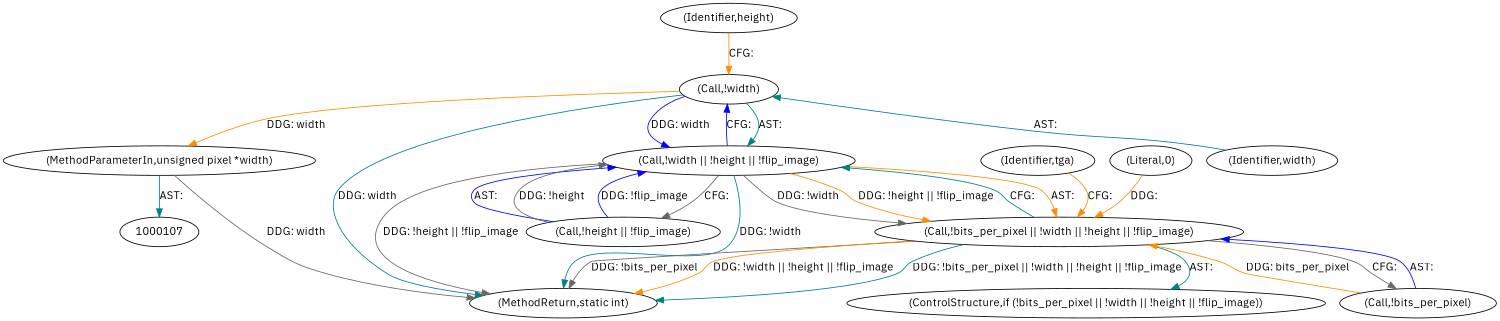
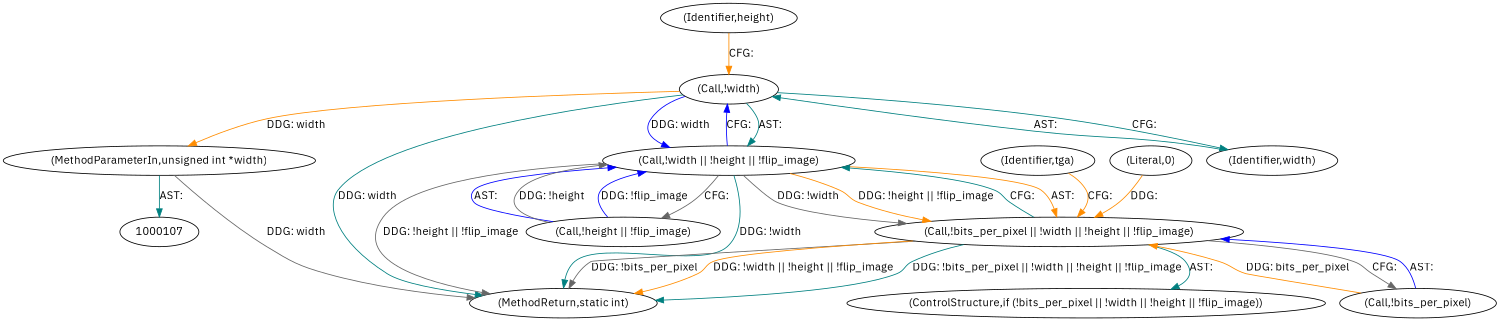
  digraph {
    fontname="IBM Plex Sans"
    node [fontname="IBM Plex Sans"]
    edge [color=teal fontname="IBM Plex Sans"]
-   n1 [label="(MethodParameterIn,unsigned pixel *width)"]
+   n1 [label="(MethodParameterIn,unsigned int *width)"]
    n2 [label="(MethodReturn,static int)"]
    1000107
    n4 [label="(Call,!width)"]
    n5 [label="(Call,!width || !height || !flip_image)"]
    n6 [label="(Identifier,width)"]
    n7 [label="(Call,!bits_per_pixel || !width || !height || !flip_image)"]
    n8 [label="(Call,!height || !flip_image)"]
    n9 [label="(ControlStructure,if (!bits_per_pixel || !width || !height || !flip_image))"]
    n10 [label="(Call,!bits_per_pixel)"]
    n11 [label="(Identifier,tga)"]
    n12 [label="(Identifier,height)"]
    n13 [label="(Literal,0)"]
    n1 -> n2 [color=gray40 label="DDG: width"]
    n1 -> 1000107 [label="AST: "]
    n4 -> n1 [color=darkorange label="DDG: width"]
    n4 -> n2 [label="DDG: width"]
    n4 -> n5 [label="AST: "]
    n4 -> n5 [color=blue label="DDG: width"]
+   n4 -> n6 [label="CFG: "]
    n5 -> n2 [label="DDG: !width"]
    n5 -> n2 [color=gray40 label="DDG: !height || !flip_image"]
    n5 -> n4 [color=blue label="CFG: "]
    n5 -> n7 [color=darkorange label="AST: "]
    n5 -> n7 [color=gray40 label="DDG: !width"]
    n5 -> n7 [color=darkorange label="DDG: !height || !flip_image"]
    n5 -> n8 [color=gray40 label="CFG: "]
    n6 -> n4 [label="AST: "]
    n7 -> n2 [label="DDG: !bits_per_pixel || !width || !height || !flip_image"]
    n7 -> n2 [color=gray40 label="DDG: !bits_per_pixel"]
    n7 -> n2 [color=darkorange label="DDG: !width || !height || !flip_image"]
    n7 -> n5 [label="CFG: "]
    n7 -> n9 [label="AST: "]
    n7 -> n10 [color=gray40 label="CFG: "]
    n8 -> n5 [color=blue label="AST: "]
    n8 -> n5 [color=gray40 label="DDG: !height"]
    n8 -> n5 [color=blue label="DDG: !flip_image"]
    n10 -> n7 [color=blue label="AST: "]
    n10 -> n7 [color=darkorange label="DDG: bits_per_pixel"]
    n11 -> n7 [color=darkorange label="CFG: "]
    n12 -> n4 [color=darkorange label="CFG: "]
    n13 -> n7 [color=darkorange label="DDG: "]
  }
